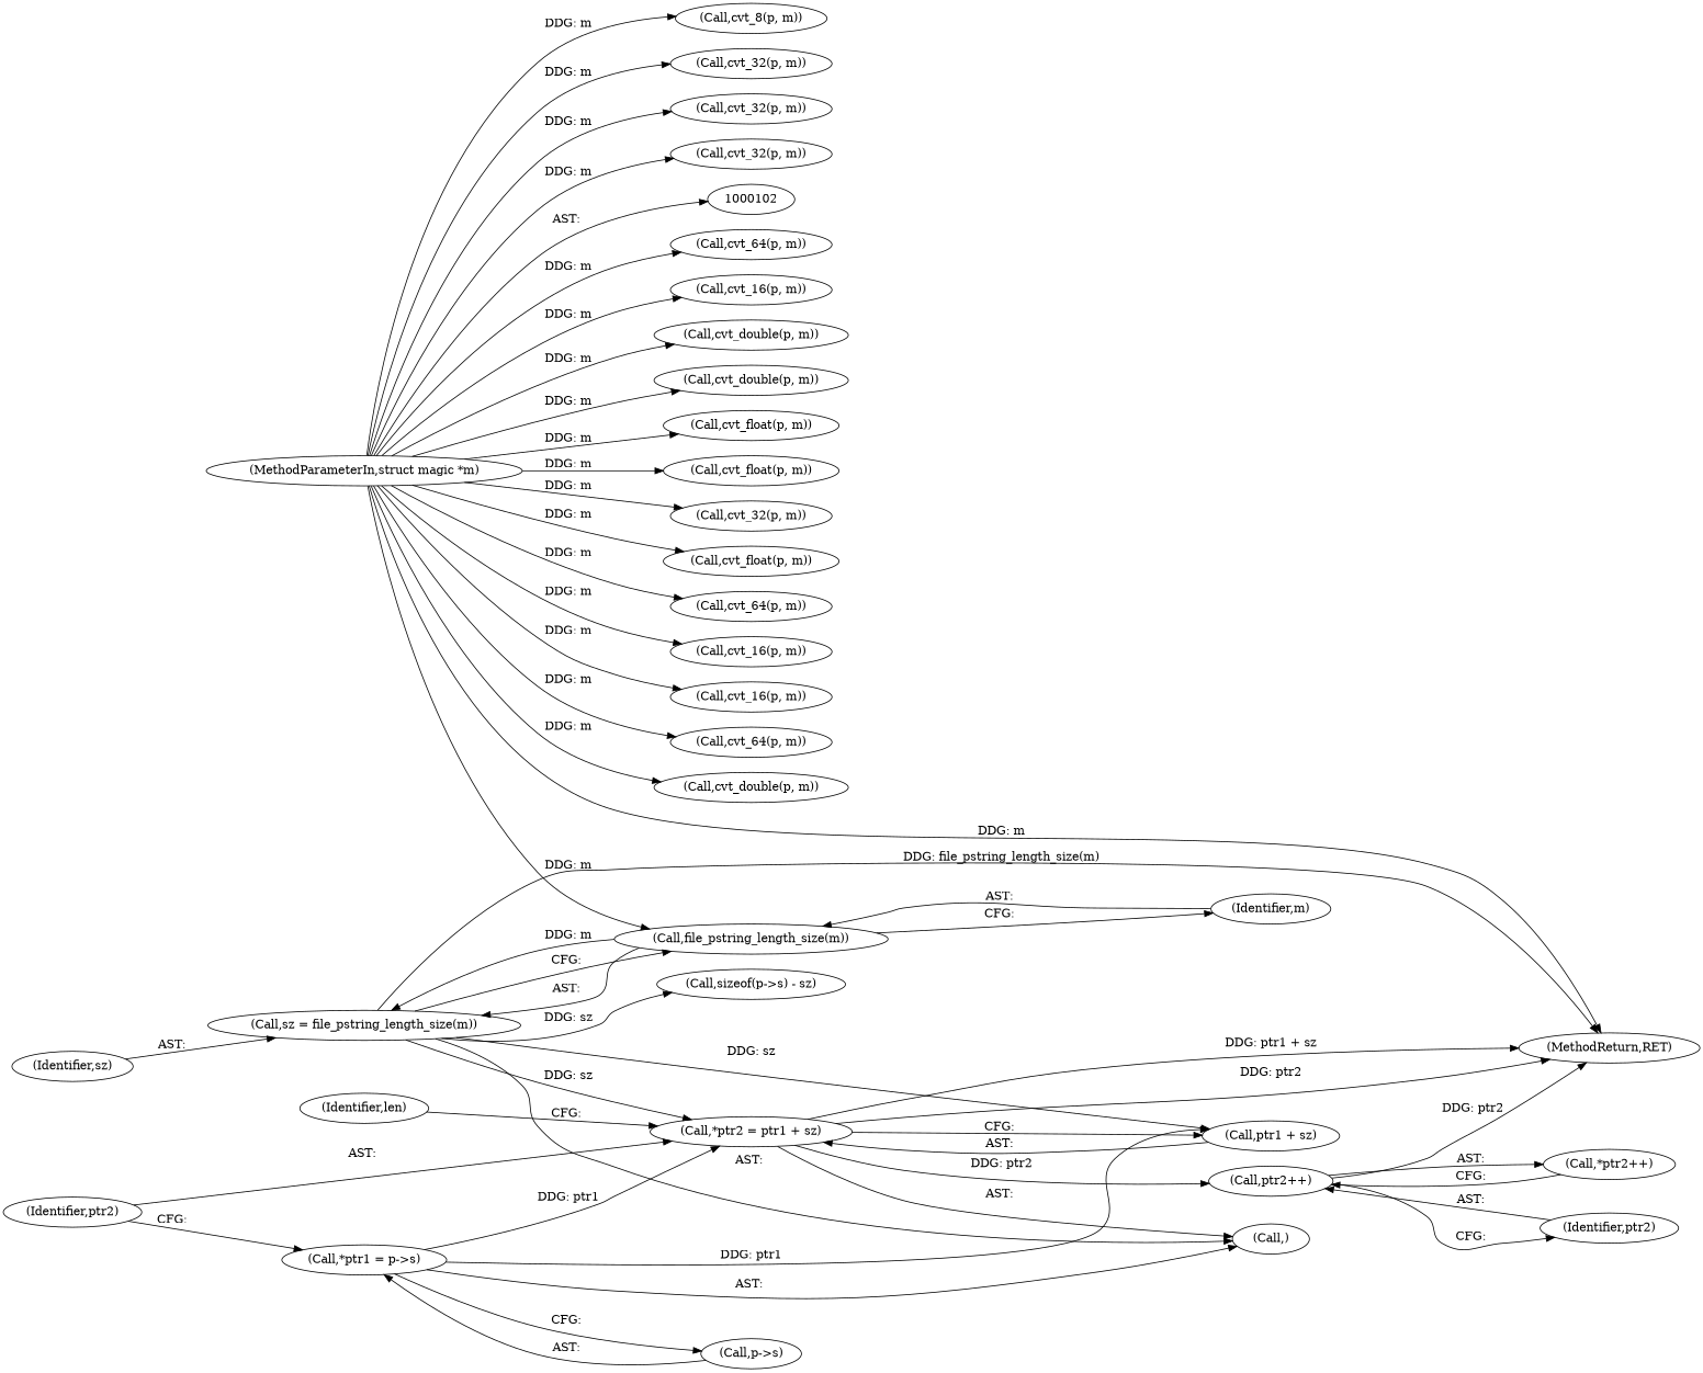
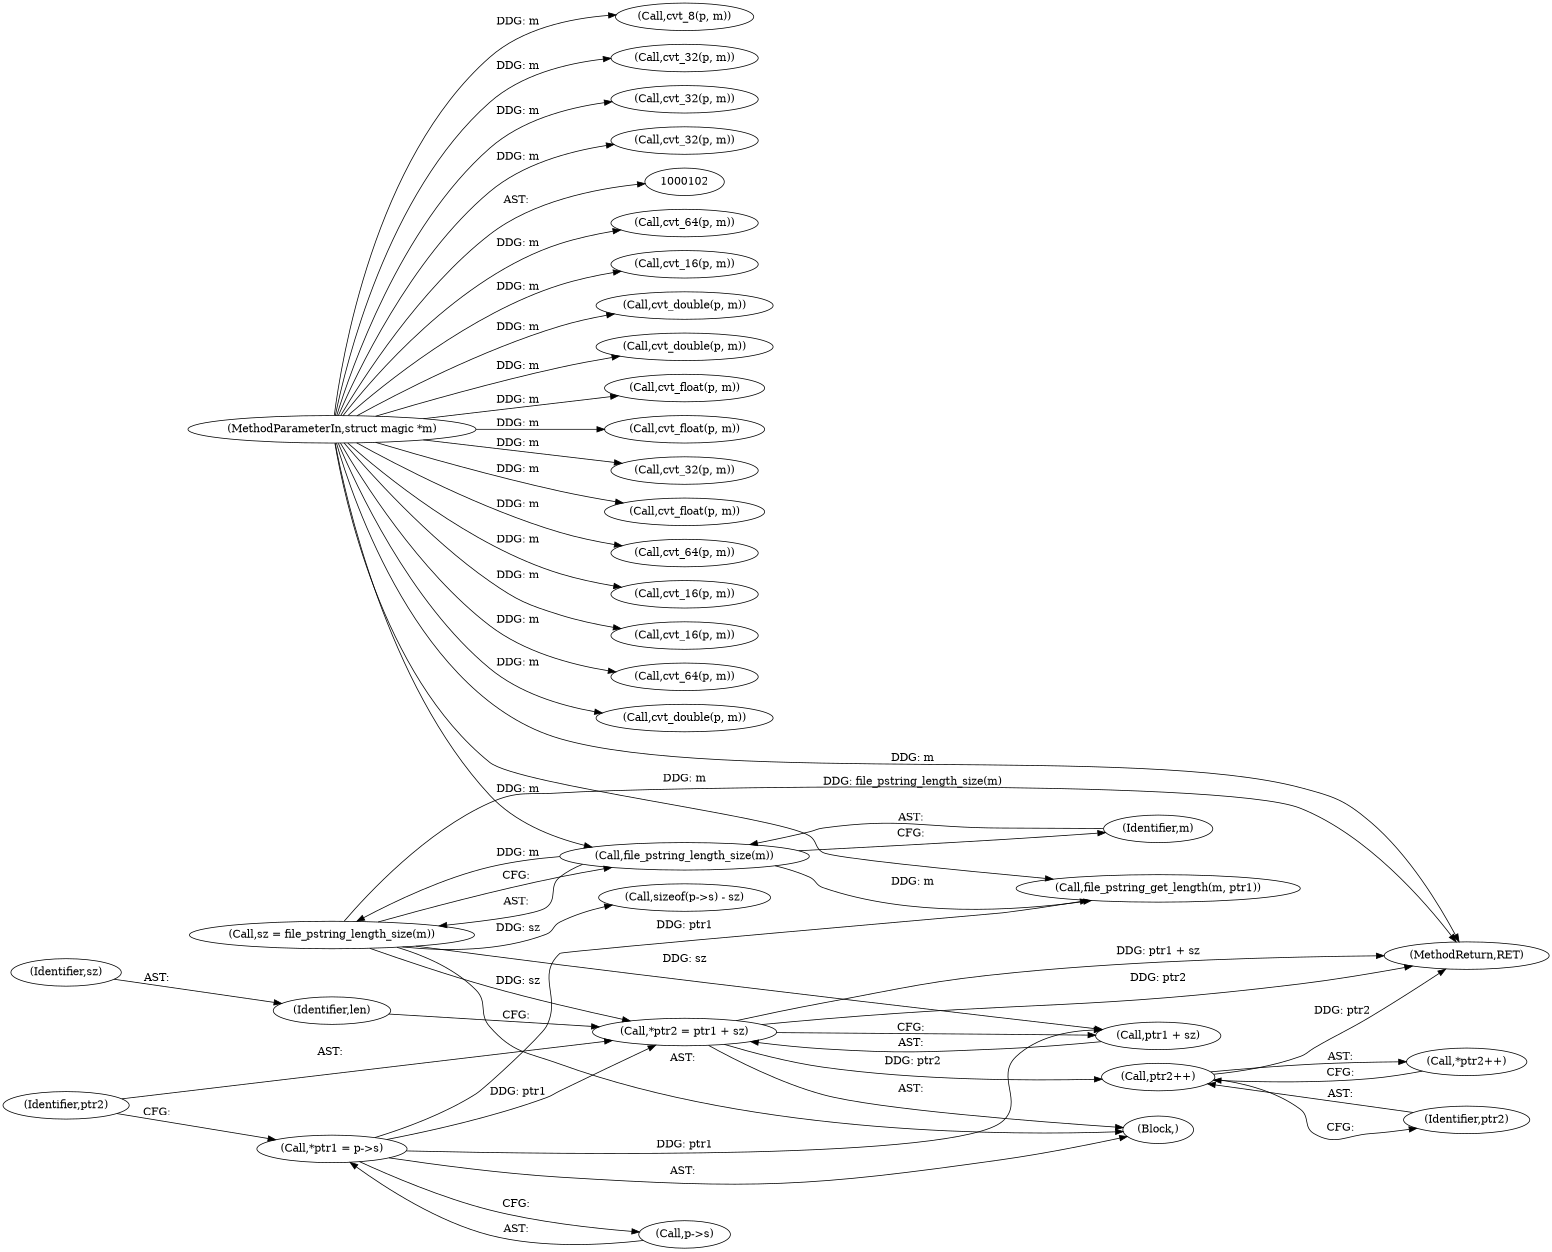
  digraph {
    rankdir=LR
    n1 [label="(Call,ptr2++)"]
    n2 [label="(Call,*ptr2++)"]
    n3 [label="(Identifier,ptr2)"]
    n4 [label="(MethodReturn,RET)"]
    n5 [label="(Call,*ptr2 = ptr1 + sz)"]
-   n6 [label="(Call,)"]
+   n6 [label="(Block,)"]
    n7 [label="(Call,ptr1 + sz)"]
    n8 [label="(Call,*ptr1 = p->s)"]
+   n9 [label="(Call,file_pstring_get_length(m, ptr1))"]
    n10 [label="(Call,p->s)"]
    n11 [label="(Call,sz = file_pstring_length_size(m))"]
    n12 [label="(Call,file_pstring_length_size(m))"]
    n13 [label="(Call,sizeof(p->s) - sz)"]
    n14 [label="(Identifier,m)"]
    n15 [label="(MethodParameterIn,struct magic *m)"]
    n16 [label="(Call,cvt_64(p, m))"]
    n17 [label="(Call,cvt_16(p, m))"]
    n18 [label="(Call,cvt_double(p, m))"]
    n19 [label="(Call,cvt_double(p, m))"]
    n20 [label="(Call,cvt_float(p, m))"]
    n21 [label="(Call,cvt_float(p, m))"]
    n22 [label="(Call,cvt_32(p, m))"]
    n23 [label="(Call,cvt_float(p, m))"]
    n24 [label="(Call,cvt_64(p, m))"]
    n25 [label="(Call,cvt_16(p, m))"]
    n26 [label="(Call,cvt_16(p, m))"]
    n27 [label="(Call,cvt_64(p, m))"]
    n28 [label="(Call,cvt_double(p, m))"]
    n29 [label="(Call,cvt_8(p, m))"]
    n30 [label="(Call,cvt_32(p, m))"]
    n31 [label="(Call,cvt_32(p, m))"]
    n32 [label="(Call,cvt_32(p, m))"]
    1000102
    n34 [label="(Identifier,ptr2)"]
    n35 [label="(Identifier,len)"]
    n36 [label="(Identifier,sz)"]
    n1 -> n2 [label="AST: "]
    n1 -> n3 [label="CFG: "]
    n1 -> n4 [label="DDG: ptr2"]
    n2 -> n1 [label="CFG: "]
    n3 -> n1 [label="AST: "]
    n5 -> n1 [label="DDG: ptr2"]
    n5 -> n4 [label="DDG: ptr2"]
    n5 -> n4 [label="DDG: ptr1 + sz"]
    n5 -> n6 [label="AST: "]
    n5 -> n7 [label="CFG: "]
    n7 -> n5 [label="AST: "]
    n8 -> n5 [label="DDG: ptr1"]
    n8 -> n6 [label="AST: "]
    n8 -> n7 [label="DDG: ptr1"]
+   n8 -> n9 [label="DDG: ptr1"]
    n8 -> n10 [label="CFG: "]
    n10 -> n8 [label="AST: "]
    n11 -> n4 [label="DDG: file_pstring_length_size(m)"]
    n11 -> n5 [label="DDG: sz"]
    n11 -> n6 [label="AST: "]
    n11 -> n7 [label="DDG: sz"]
    n11 -> n12 [label="CFG: "]
    n11 -> n13 [label="DDG: sz"]
+   n12 -> n9 [label="DDG: m"]
    n12 -> n11 [label="AST: "]
    n12 -> n11 [label="DDG: m"]
    n12 -> n14 [label="CFG: "]
    n14 -> n12 [label="AST: "]
    n15 -> n4 [label="DDG: m"]
+   n15 -> n9 [label="DDG: m"]
    n15 -> n12 [label="DDG: m"]
    n15 -> n16 [label="DDG: m"]
    n15 -> n17 [label="DDG: m"]
    n15 -> n18 [label="DDG: m"]
    n15 -> n19 [label="DDG: m"]
    n15 -> n20 [label="DDG: m"]
    n15 -> n21 [label="DDG: m"]
    n15 -> n22 [label="DDG: m"]
    n15 -> n23 [label="DDG: m"]
    n15 -> n24 [label="DDG: m"]
    n15 -> n25 [label="DDG: m"]
    n15 -> n26 [label="DDG: m"]
    n15 -> n27 [label="DDG: m"]
    n15 -> n28 [label="DDG: m"]
    n15 -> n29 [label="DDG: m"]
    n15 -> n30 [label="DDG: m"]
    n15 -> n31 [label="DDG: m"]
    n15 -> n32 [label="DDG: m"]
    n15 -> 1000102 [label="AST: "]
    n34 -> n5 [label="AST: "]
    n34 -> n8 [label="CFG: "]
    n35 -> n5 [label="CFG: "]
-   n36 -> n11 [label="AST: "]
+   n36 -> n35 [label="AST: "]
  }
